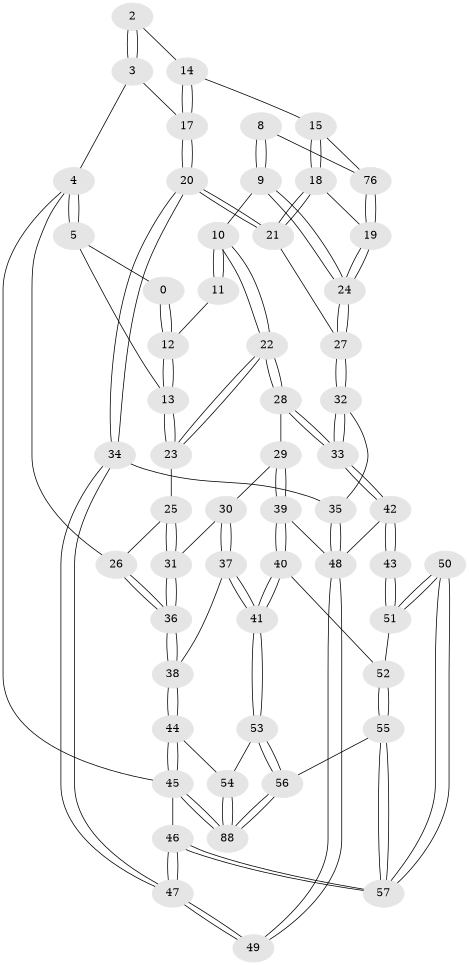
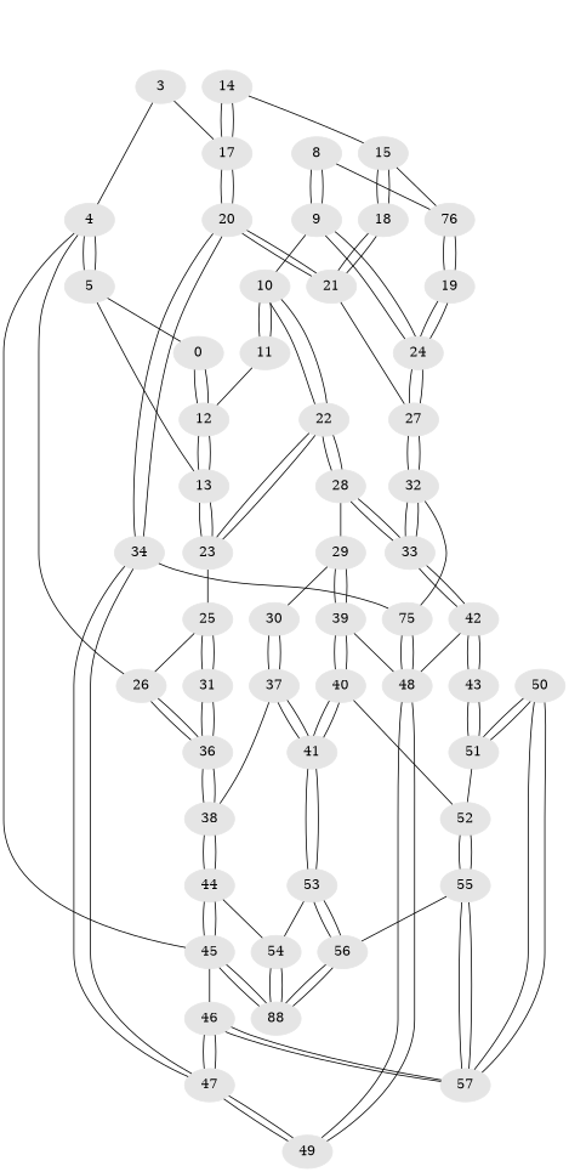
  graph {
    node [color=gray90 style=filled]
-   2
    3
    14
    8
    9
    n6 [label=76]
    4
    17
    15
    5
    26
    45
    20
    46
    47
    57
    n17 [label=0]
    13
    36
    n20 [label=88]
    12
    23
    11
    10
    24
    19
    22
    27
    28
    25
    18
    21
    34
-   35
+   35 [label=75]
    32
    29
    33
    31
    38
    30
    39
    42
    37
    48
    40
    41
    43
    49
    44
    53
    54
    52
    51
    55
    56
    50
-   2 -- 3
-   2 -- 3
-   2 -- 14
    3 -- 4
    3 -- 17
    14 -- 17
    14 -- 17
    14 -- 15
    8 -- 9
    8 -- 9
    8 -- n6
    9 -- 10
    9 -- 24
    9 -- 24
    n6 -- 19
    n6 -- 19
    4 -- 5
    4 -- 5
    4 -- 26
    4 -- 45
    17 -- 20
    17 -- 20
    15 -- n6
    15 -- 18
    15 -- 18
    5 -- n17
    5 -- 13
    26 -- 36
    26 -- 36
    45 -- 46
    45 -- n20
    45 -- n20
    20 -- 21
    20 -- 21
    20 -- 34
    20 -- 34
    46 -- 47
    46 -- 47
    46 -- 57
    46 -- 57
    47 -- 49
    47 -- 49
    n17 -- 12
    n17 -- 12
    13 -- 23
    13 -- 23
    36 -- 38
    36 -- 38
    12 -- 13
    12 -- 13
    23 -- 25
    11 -- 12
    10 -- 11
    10 -- 11
    10 -- 22
    10 -- 22
    24 -- 27
    24 -- 27
    19 -- 24
    19 -- 24
    22 -- 23
    22 -- 23
    22 -- 28
    22 -- 28
    27 -- 32
    27 -- 32
    28 -- 29
    28 -- 33
    28 -- 33
    25 -- 26
    25 -- 31
    25 -- 31
-   18 -- 19
    18 -- 21
    18 -- 21
    21 -- 27
    34 -- 47
    34 -- 47
    34 -- 35
    35 -- 48
    35 -- 48
    32 -- 35
    32 -- 33
    32 -- 33
    29 -- 30
    29 -- 39
    29 -- 39
    33 -- 42
    33 -- 42
    31 -- 36
    31 -- 36
    38 -- 44
    38 -- 44
-   30 -- 31
    30 -- 37
    30 -- 37
    39 -- 48
    39 -- 40
    39 -- 40
    42 -- 48
    42 -- 43
    42 -- 43
    37 -- 38
    37 -- 41
    37 -- 41
    48 -- 49
    48 -- 49
    40 -- 41
    40 -- 41
    40 -- 52
    41 -- 53
    41 -- 53
    43 -- 51
    43 -- 51
    44 -- 45
    44 -- 45
    44 -- 54
    53 -- 54
    53 -- 56
    53 -- 56
    54 -- n20
    54 -- n20
    52 -- 55
    52 -- 55
    51 -- 52
    55 -- 57
    55 -- 57
    55 -- 56
    56 -- n20
    56 -- n20
    50 -- 57
    50 -- 57
    50 -- 51
    50 -- 51
  }
